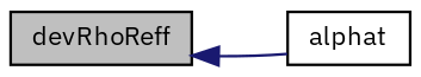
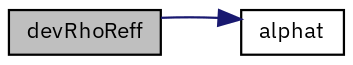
  digraph {
    rankdir=LR
    fontname="IBM Plex Sans"
    node [color=black fontname="IBM Plex Sans" fontsize=10 shape=record]
    n1 [fillcolor=grey75 fontcolor=black height=0.2 label=devRhoReff style=filled width=0.4]
    n2 [height=0.2 label=alphat width=0.4]
-   n1 -> n2 [color=midnightblue dir=back fontname="IBM Plex Sans" fontsize=10 labelfontname=FreeSans labelfontsize=10 style=solid]
+   n2 -> n1 [color=midnightblue dir=back fontname="IBM Plex Sans" fontsize=10 labelfontname=FreeSans labelfontsize=10 style=solid]
  }
